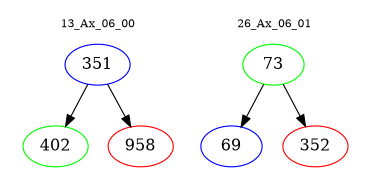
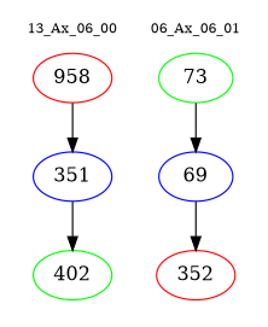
  digraph {
    fontname="DejaVu Serif"
    node [color=blue fontname="DejaVu Serif"]
    edge [color=black fontname="DejaVu Serif"]
    n1 [label=351]
    n2 [color=green label=402]
    n3 [color=red label=958]
    n4 [label=69]
    n5 [color=green label=73]
    n6 [color=red label=352]
    subgraph cluster_1 {
      color=white
      fontsize=10
      label="13_Ax_06_00"
      n1
      n2
      n3
    }
    subgraph cluster_2 {
      color=white
      fontsize=10
-     label="26_Ax_06_01"
+     label="06_Ax_06_01"
      n4
      n5
      n6
    }
    n1 -> n2
-   n1 -> n3
-   n5 -> n6
+   n3 -> n1
+   n4 -> n6
    n5 -> n4
  }
